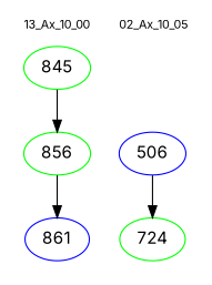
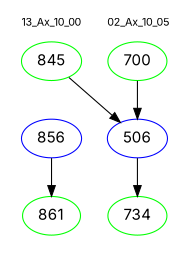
  digraph {
    fontname=Inter
    node [color=green fontname=Inter]
    edge [color=black fontname=Inter]
    n1 [label=845]
-   n2 [label=856]
-   n3 [color=blue label=861]
+   n2 [color=blue label=856]
+   n3 [label=861]
+   n4 [label=700]
    n5 [color=blue label=506]
-   n6 [label=724]
+   n6 [label=734]
    subgraph cluster_1 {
      color=white
      fontsize=10
      label="13_Ax_10_00"
      n1
      n2
      n3
    }
    subgraph cluster_2 {
      color=white
      fontsize=10
      label="02_Ax_10_05"
+     n4
      n5
      n6
    }
-   n1 -> n2
+   n1 -> n5
    n2 -> n3
+   n4 -> n5
    n5 -> n6
  }
